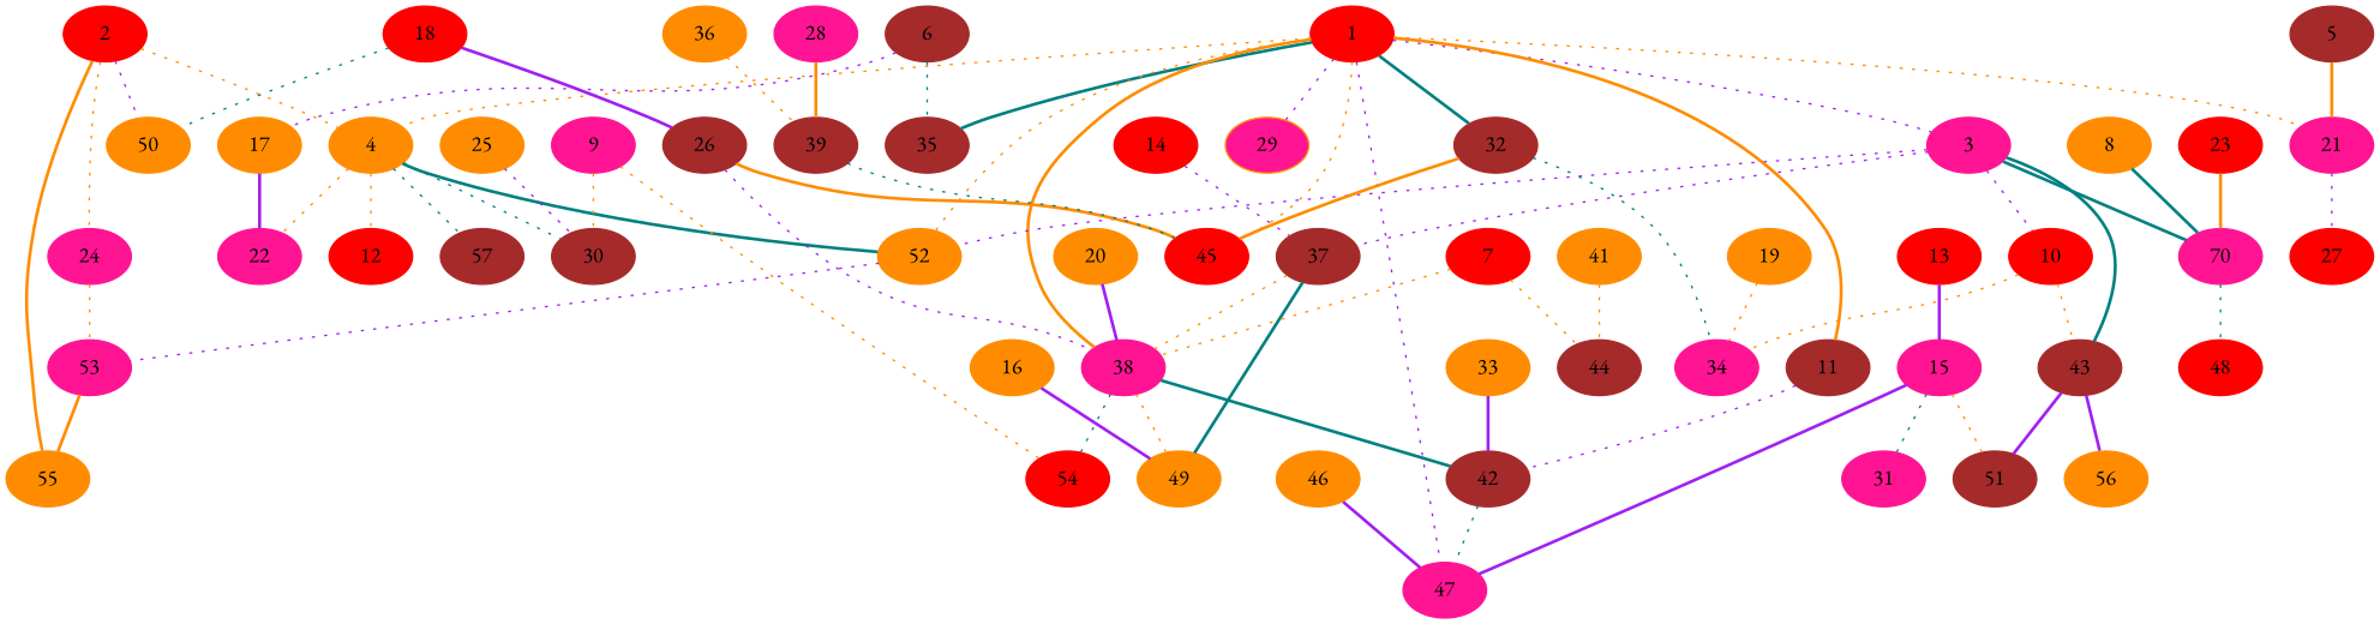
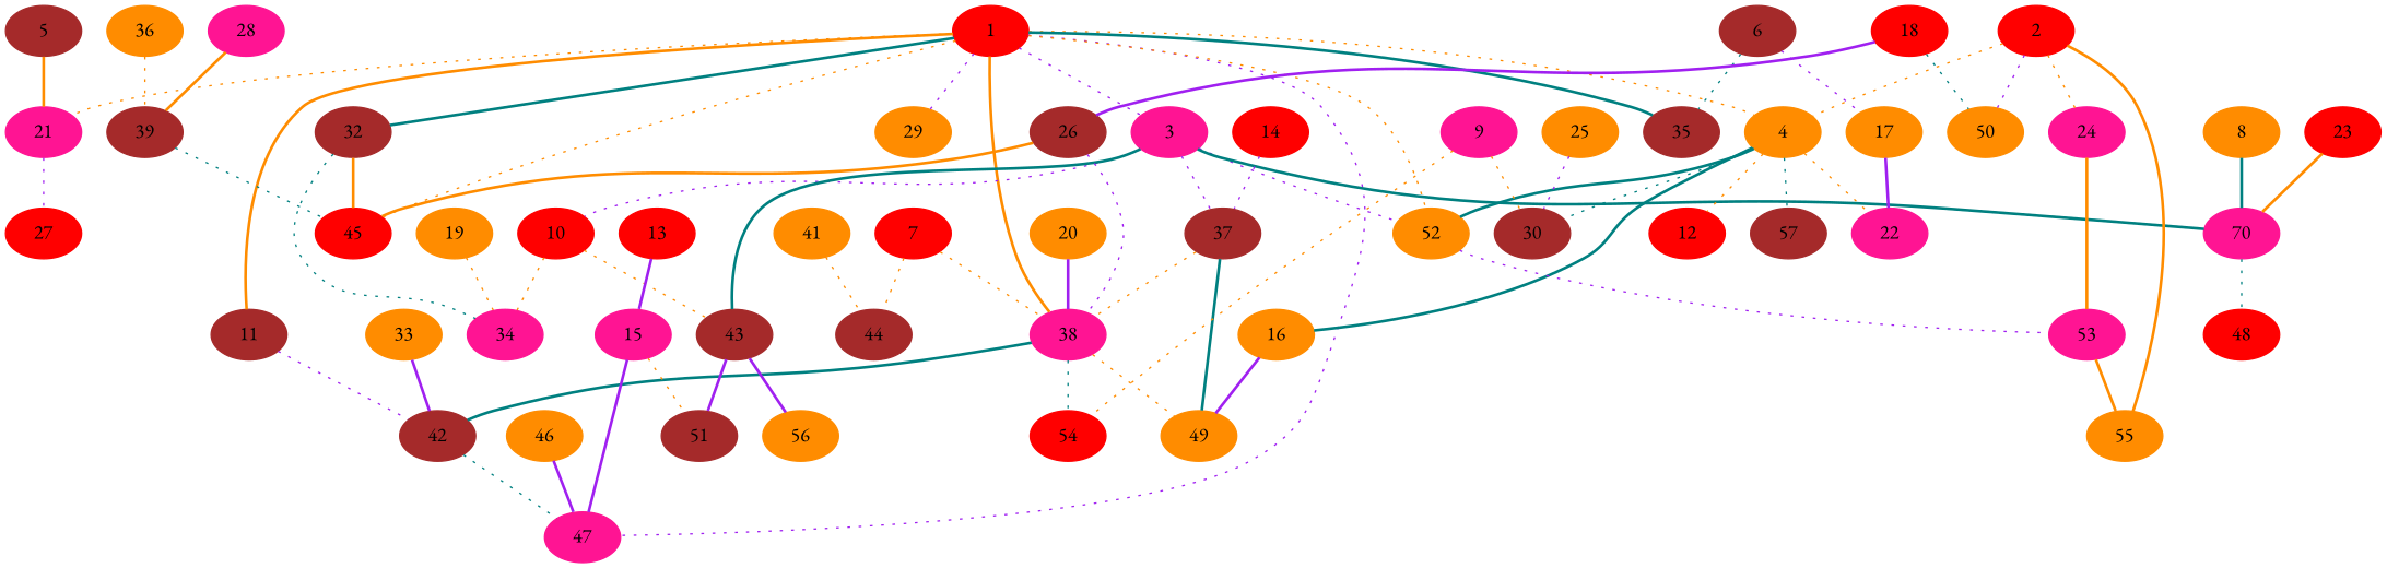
  graph {
    fontname="EB Garamond"
    node [color=darkorange fontname="EB Garamond" style=filled]
    edge [color=darkorange fontname="EB Garamond" style=dotted weight=1.0]
    1 [color=red]
    3 [color=deeppink]
    4
    11 [color=brown]
    21 [color=deeppink]
-   29 [fillcolor=deeppink]
+   29
    32 [color=brown]
    35 [color=brown]
    38 [color=deeppink]
    45 [color=red]
    47 [color=deeppink]
    52
    10 [color=red]
    37 [color=brown]
    n15 [color=deeppink label=70]
    43 [color=brown]
    12 [color=red]
    16
    22 [color=deeppink]
    30 [color=brown]
    57 [color=brown]
    42 [color=brown]
    27 [color=red]
    34 [color=deeppink]
    54 [color=red]
    49
    53 [color=deeppink]
    2 [color=red]
    24 [color=deeppink]
    50
    55
    48 [color=red]
    51 [color=brown]
    56
    5 [color=brown]
    6 [color=brown]
    17
    7 [color=red]
    44 [color=brown]
    8
    9 [color=deeppink]
    13 [color=red]
    15 [color=deeppink]
-   31 [color=deeppink]
    14 [color=red]
    18 [color=red]
    26 [color=brown]
    19
    20
    23 [color=red]
    25
    28 [color=deeppink]
    39 [color=brown]
    33
    36
    41
    46
    1 -- 3 [color=purple]
    1 -- 4
    1 -- 11 [style=bold]
    1 -- 21
    1 -- 29 [color=purple]
    1 -- 32 [color=teal style=bold]
    1 -- 35 [color=teal style=bold]
    1 -- 38 [style=bold]
    1 -- 45
    1 -- 47 [color=purple]
    1 -- 52
    3 -- 52 [color=purple]
    3 -- 10 [color=purple]
    3 -- 37 [color=purple]
    3 -- n15 [color=teal style=bold]
    3 -- 43 [color=teal style=bold]
    4 -- 52 [color=teal style=bold]
    4 -- 12
+   4 -- 16 [color=teal style=bold]
    4 -- 22
    4 -- 30 [color=teal]
    4 -- 57 [color=teal]
    11 -- 42 [color=purple]
    21 -- 27 [color=purple]
    32 -- 45 [style=bold]
    32 -- 34 [color=teal]
    38 -- 42 [color=teal style=bold]
    38 -- 54 [color=teal weight=2.0]
    38 -- 49
    52 -- 53 [color=purple]
    10 -- 43
    10 -- 34
    37 -- 38
    37 -- 49 [color=teal style=bold]
    n15 -- 48 [color=teal]
    43 -- 51 [color=purple style=bold]
    43 -- 56 [color=purple style=bold]
    16 -- 49 [color=purple style=bold]
    42 -- 47 [color=teal]
    53 -- 55 [style=bold]
    2 -- 4
    2 -- 24
    2 -- 50 [color=purple]
    2 -- 55 [style=bold]
-   24 -- 53
+   24 -- 53 [style=bold]
    5 -- 21 [style=bold]
    6 -- 35 [color=teal]
    6 -- 17 [color=purple]
    17 -- 22 [color=purple style=bold]
    7 -- 38
    7 -- 44
    8 -- n15 [color=teal style=bold]
    9 -- 30
    9 -- 54
    13 -- 15 [color=purple style=bold]
    15 -- 47 [color=purple style=bold]
    15 -- 51
-   15 -- 31 [color=teal]
    14 -- 37 [color=purple]
    18 -- 50 [color=teal]
    18 -- 26 [color=purple style=bold]
    26 -- 38 [color=purple]
    26 -- 45 [style=bold]
    19 -- 34
    20 -- 38 [color=purple style=bold]
    23 -- n15 [style=bold]
    25 -- 30 [color=purple]
    28 -- 39 [style=bold]
    39 -- 45 [color=teal]
    33 -- 42 [color=purple style=bold]
    36 -- 39
    41 -- 44
    46 -- 47 [color=purple style=bold]
  }
